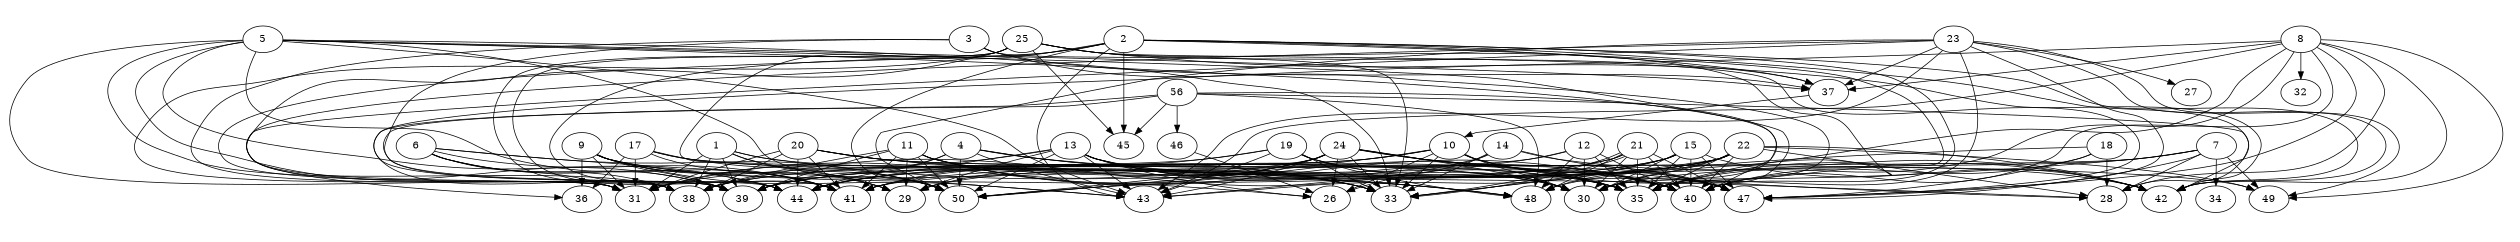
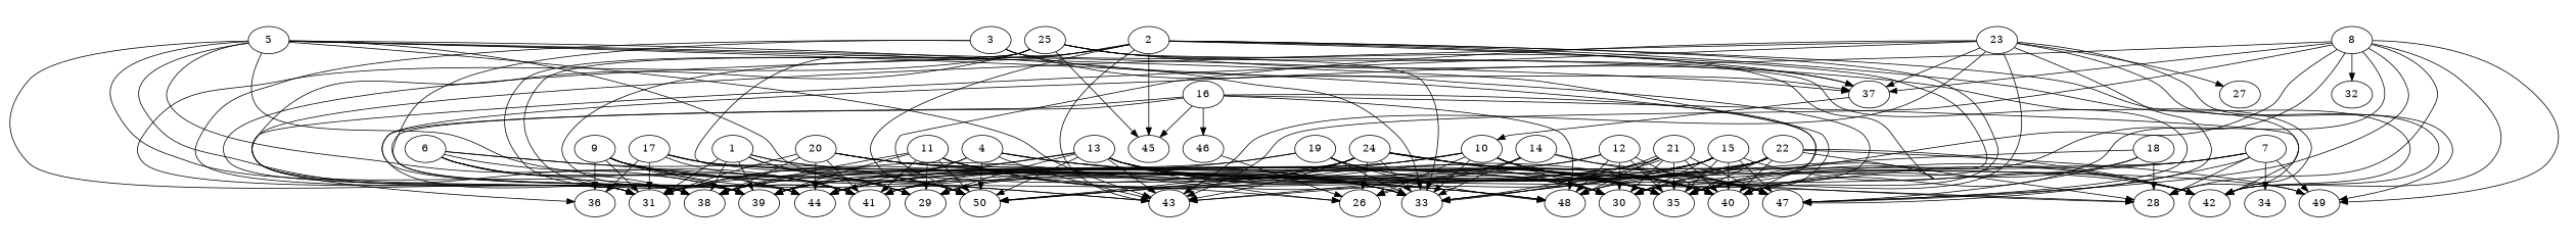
  digraph {
    node [alpha=0.01]
    1 [alpha=0.08 expect_size=42911744]
    29 [alpha=0.06 expect_size=50737152]
    31 [alpha=0.06 expect_size=42878976]
    35 [expect_size=49090560]
    38 [alpha=0.19 expect_size=47306752]
    39 [alpha=0.15 expect_size=43851776]
    48 [alpha=0.05 expect_size=27517952]
    50 [alpha=0.14 expect_size=13569024]
    2 [alpha=0.18 expect_size=51354624]
    28 [alpha=0.19 expect_size=16522240]
    37 [expect_size=11555840]
    40 [alpha=0.12 expect_size=10062848]
    41 [alpha=0.11 expect_size=25972736]
    42 [alpha=0.13 expect_size=40862720]
    43 [alpha=0.08 expect_size=22493184]
    45 [alpha=0.16 expect_size=27667456]
    10 [alpha=0.04 expect_size=38086656]
    3 [alpha=0.02 expect_size=22096896]
    33 [alpha=0.03 expect_size=11667456]
    44 [alpha=0.17 expect_size=28833792]
    4 [alpha=0.18 expect_size=12220416]
    5 [alpha=0.11 expect_size=43557888]
    30 [alpha=0.07 expect_size=51921920]
    6 [alpha=0.10 expect_size=39213056]
    7 [alpha=0.09 expect_size=41183232]
    34 [alpha=0.20 expect_size=5279744]
    47 [alpha=0.20 expect_size=25113600]
    49 [alpha=0.10 expect_size=24506368]
    8 [alpha=0.04 expect_size=43539456]
    32 [alpha=0.12 expect_size=14089216]
    9 [expect_size=14115840]
    26 [alpha=0.08 expect_size=14513152]
    36 [alpha=0.18 expect_size=39859200]
    11 [alpha=0.18 expect_size=48898048]
    12 [alpha=0.12 expect_size=20187136]
    13 [expect_size=16026624]
    14 [alpha=0.14 expect_size=20210688]
    15 [alpha=0.15 expect_size=16115712]
-   16 [alpha=0.14 expect_size=42110976 label=56]
+   16 [alpha=0.14 expect_size=42110976]
    46 [alpha=0.19 expect_size=29865984]
    17 [alpha=0.07 expect_size=19350528]
    18 [alpha=0.15 expect_size=39856128]
    19 [expect_size=49918976]
    20 [alpha=0.16 expect_size=51609600]
    21 [alpha=0.08 expect_size=13009920]
    22 [alpha=0.19 expect_size=9270272]
    23 [alpha=0.17 expect_size=37769216]
    27 [alpha=0.15 expect_size=47260672]
    24 [alpha=0.19 expect_size=40049664]
    25 [alpha=0.16 expect_size=26514432]
    1 -> 29
    1 -> 31
    1 -> 35
    1 -> 38
    1 -> 39
    1 -> 48
    1 -> 50
    2 -> 29
    2 -> 31
    2 -> 35
    2 -> 50
    2 -> 28
    2 -> 37
    2 -> 40
    2 -> 41
    2 -> 42
    2 -> 43
    2 -> 45
    37 -> 10
    10 -> 38
    10 -> 39
    10 -> 50
    10 -> 40
    10 -> 42
    10 -> 33
    10 -> 30
    10 -> 47
    10 -> 26
    3 -> 35
    3 -> 38
    3 -> 37
    3 -> 33
    3 -> 44
    4 -> 39
    4 -> 48
    4 -> 50
    4 -> 28
    4 -> 43
    4 -> 33
    4 -> 44
    5 -> 31
    5 -> 35
    5 -> 38
    5 -> 39
    5 -> 50
    5 -> 37
    5 -> 41
    5 -> 43
    5 -> 33
    5 -> 44
    5 -> 30
    6 -> 31
    6 -> 38
    6 -> 39
    6 -> 50
    6 -> 41
    6 -> 43
    6 -> 44
    7 -> 50
    7 -> 28
    7 -> 41
    7 -> 30
    7 -> 34
    7 -> 47
    7 -> 49
    8 -> 35
    8 -> 39
    8 -> 28
    8 -> 37
    8 -> 40
    8 -> 42
    8 -> 43
    8 -> 30
    8 -> 47
    8 -> 49
    8 -> 32
    9 -> 29
    9 -> 31
    9 -> 35
    9 -> 39
    9 -> 41
    9 -> 43
    9 -> 26
    9 -> 36
    11 -> 29
    11 -> 35
    11 -> 38
    11 -> 39
    11 -> 50
    11 -> 40
    11 -> 41
    11 -> 33
    11 -> 47
    12 -> 35
    12 -> 48
    12 -> 40
    12 -> 43
    12 -> 44
    12 -> 30
    13 -> 29
    13 -> 31
    13 -> 35
    13 -> 50
    13 -> 40
    13 -> 42
    13 -> 43
    13 -> 33
    13 -> 44
    13 -> 26
    14 -> 38
    14 -> 42
    14 -> 33
    14 -> 47
    14 -> 26
    15 -> 35
    15 -> 38
    15 -> 39
    15 -> 40
    15 -> 42
    15 -> 43
    15 -> 33
    15 -> 30
    15 -> 47
    16 -> 38
    16 -> 39
    16 -> 48
    16 -> 40
    16 -> 42
    16 -> 45
    16 -> 46
    46 -> 26
    17 -> 31
    17 -> 50
    17 -> 41
    17 -> 30
    17 -> 49
    17 -> 36
    18 -> 48
    18 -> 28
    18 -> 40
    18 -> 47
    19 -> 31
    19 -> 48
    19 -> 41
-   19 -> 43
    19 -> 33
    19 -> 30
    19 -> 47
    20 -> 31
    20 -> 38
    20 -> 48
    20 -> 40
    20 -> 41
    20 -> 33
    20 -> 44
    20 -> 30
    21 -> 35
    21 -> 48
    21 -> 50
    21 -> 40
    21 -> 33
    21 -> 33
    21 -> 44
    21 -> 30
    21 -> 47
    22 -> 29
    22 -> 35
    22 -> 39
    22 -> 48
    22 -> 28
    22 -> 40
    22 -> 41
    22 -> 42
    22 -> 33
    22 -> 44
    22 -> 30
    22 -> 49
    23 -> 31
    23 -> 35
    23 -> 50
    23 -> 37
    23 -> 42
    23 -> 43
    23 -> 47
    23 -> 49
    23 -> 36
    23 -> 27
    24 -> 29
    24 -> 31
    24 -> 35
    24 -> 50
    24 -> 28
    24 -> 40
    24 -> 41
    24 -> 43
    24 -> 33
    24 -> 30
    24 -> 47
    24 -> 26
    25 -> 31
    25 -> 35
    25 -> 39
    25 -> 37
    25 -> 41
    25 -> 42
    25 -> 45
    25 -> 44
    25 -> 47
  }
